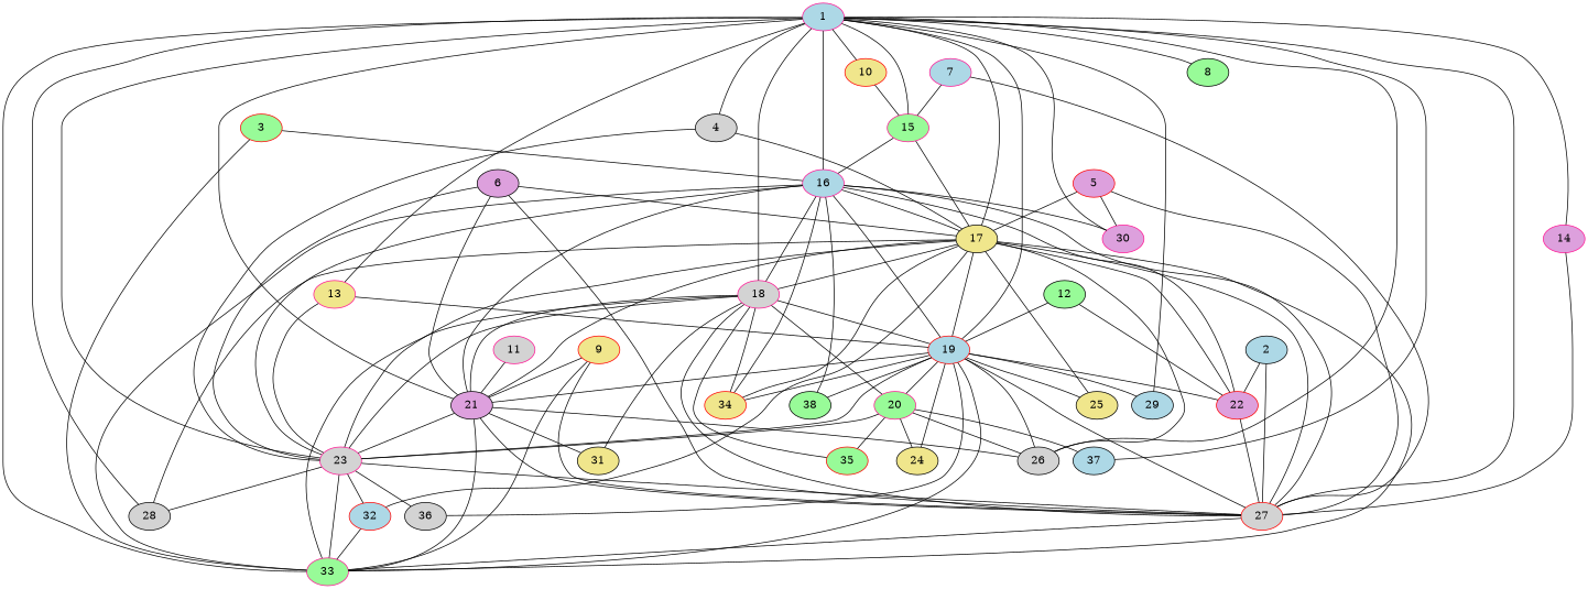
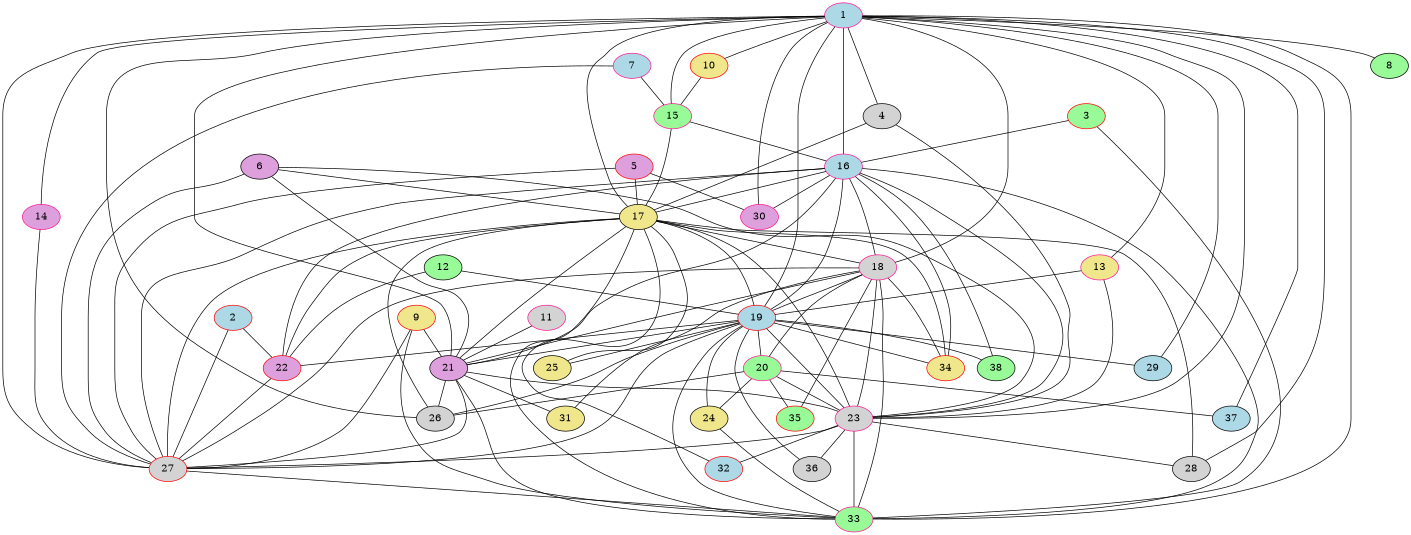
  graph {
    node [color=black fillcolor=lightblue style=filled]
    edge [weight=1.0]
    1 [color=deeppink]
    4 [fillcolor=lightgrey]
    8 [fillcolor=palegreen]
    10 [color=red fillcolor=khaki]
    13 [color=deeppink fillcolor=khaki]
    14 [color=deeppink fillcolor=plum]
    15 [color=deeppink fillcolor=palegreen]
    16 [color=deeppink]
    17 [fillcolor=khaki]
    18 [color=deeppink fillcolor=lightgrey]
    19 [color=red]
    21 [fillcolor=plum]
    23 [color=deeppink fillcolor=lightgrey]
    26 [fillcolor=lightgrey]
    27 [color=red fillcolor=lightgrey]
    28 [fillcolor=lightgrey]
    29
    30 [color=deeppink fillcolor=plum]
    33 [color=deeppink fillcolor=palegreen]
    37
    22 [color=red fillcolor=plum]
    34 [color=red fillcolor=khaki]
    38 [fillcolor=palegreen]
    25 [fillcolor=khaki]
    32 [color=red]
    20 [color=deeppink fillcolor=palegreen]
    31 [fillcolor=khaki]
    35 [color=red fillcolor=palegreen]
    24 [fillcolor=khaki]
    36 [fillcolor=lightgrey]
-   2
+   2 [color=red]
    3 [color=red fillcolor=palegreen]
    5 [color=red fillcolor=plum]
    6 [fillcolor=plum]
    7 [color=deeppink]
    9 [color=red fillcolor=khaki]
    11 [color=deeppink fillcolor=lightgrey]
    12 [fillcolor=palegreen]
    1 -- 4 [weight=2.0]
    1 -- 8
    1 -- 10
    1 -- 13
    1 -- 14
    1 -- 15
    1 -- 16 [weight=3.0]
    1 -- 17 [weight=2.0]
    1 -- 18 [weight=3.0]
    1 -- 19 [weight=4.0]
    1 -- 21 [weight=2.0]
    1 -- 23 [weight=2.0]
    1 -- 26
    1 -- 27 [weight=2.0]
    1 -- 28
    1 -- 29
    1 -- 30
    1 -- 33 [weight=3.0]
    1 -- 37
    4 -- 17
    4 -- 23
    10 -- 15
    13 -- 19
    13 -- 23
    14 -- 27
    15 -- 16
    15 -- 17
    16 -- 17
    16 -- 18
    16 -- 19 [weight=2.0]
    16 -- 21
    16 -- 23
    16 -- 27
    16 -- 30
    16 -- 33
    16 -- 22
    16 -- 34
    16 -- 38
    17 -- 18
    17 -- 19
    17 -- 21 [weight=2.0]
    17 -- 23 [weight=2.0]
    17 -- 26 [weight=2.0]
    17 -- 27 [weight=2.0]
    17 -- 28
    17 -- 33
    17 -- 22
    17 -- 34
    17 -- 25
    17 -- 32
    18 -- 19 [weight=2.0]
    18 -- 21 [weight=2.0]
    18 -- 23
    18 -- 27
    18 -- 33
    18 -- 34
    18 -- 20 [weight=2.0]
    18 -- 31
    18 -- 35
    19 -- 21 [weight=2.0]
    19 -- 23 [weight=2.0]
    19 -- 26
    19 -- 27
    19 -- 29
    19 -- 33
    19 -- 22
    19 -- 34
    19 -- 38
    19 -- 25
    19 -- 20
    19 -- 24
    19 -- 36
    21 -- 23
    21 -- 26
    21 -- 27
    21 -- 33
    21 -- 31
    23 -- 27
    23 -- 28
    23 -- 33 [weight=2.0]
    23 -- 32
    23 -- 36
    27 -- 33
    22 -- 27
    20 -- 23
    20 -- 26
    20 -- 37
    20 -- 35
    20 -- 24
-   32 -- 33
+   24 -- 33
    2 -- 27
    2 -- 22
    3 -- 16
    3 -- 33
    5 -- 17
    5 -- 27
    5 -- 30
    6 -- 17
    6 -- 21
    6 -- 23
    6 -- 27 [weight=2.0]
    7 -- 15
    7 -- 27
    9 -- 21
    9 -- 27
    9 -- 33
    11 -- 21
    12 -- 19
    12 -- 22
  }
